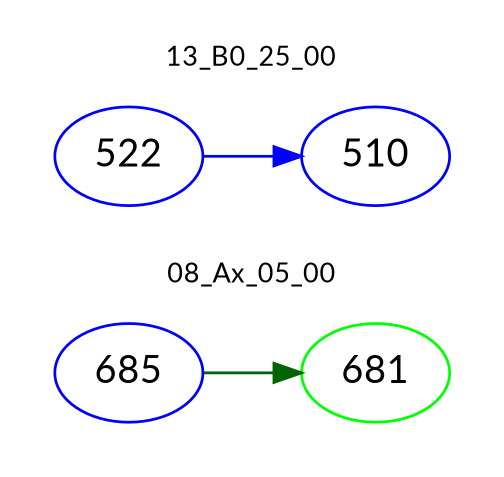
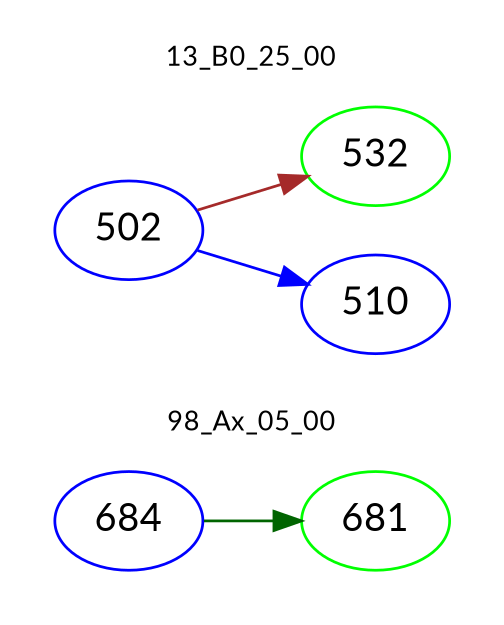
  digraph {
    fontname=Lato
    rankdir=LR
    node [color=blue fontname=Lato]
    edge [fontname=Lato]
-   n1 [label=685]
+   n1 [label=684]
    n2 [color=green label=681]
-   n3 [label=522]
+   n3 [label=502]
    n4 [label=510]
+   n5 [color=green label=532]
    subgraph cluster_1 {
      color=white
      fontsize=10
-     label="08_Ax_05_00"
+     label="98_Ax_05_00"
      n1
      n2
    }
    subgraph cluster_2 {
      color=white
      fontsize=10
      label="13_B0_25_00"
      n3
      n4
+     n5
    }
    n1 -> n2 [color=darkgreen]
    n3 -> n4 [color=blue]
+   n3 -> n5 [color=brown]
  }
